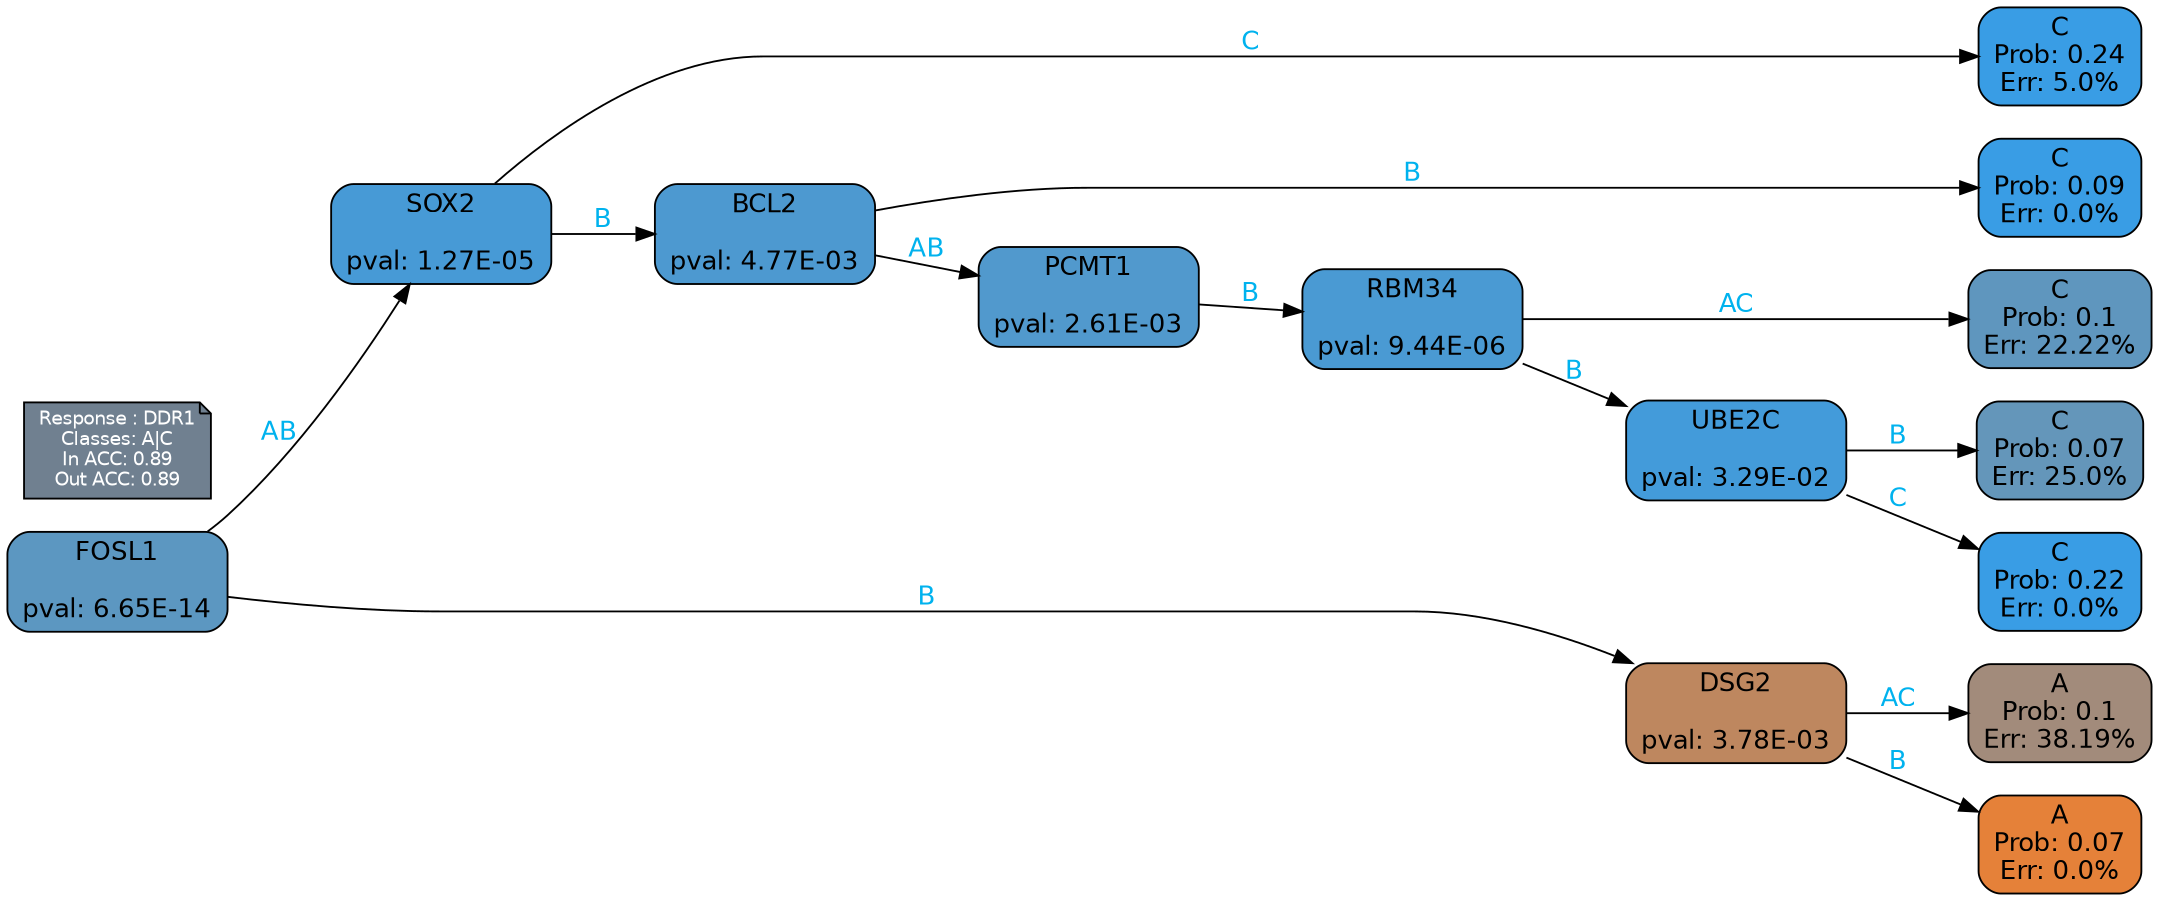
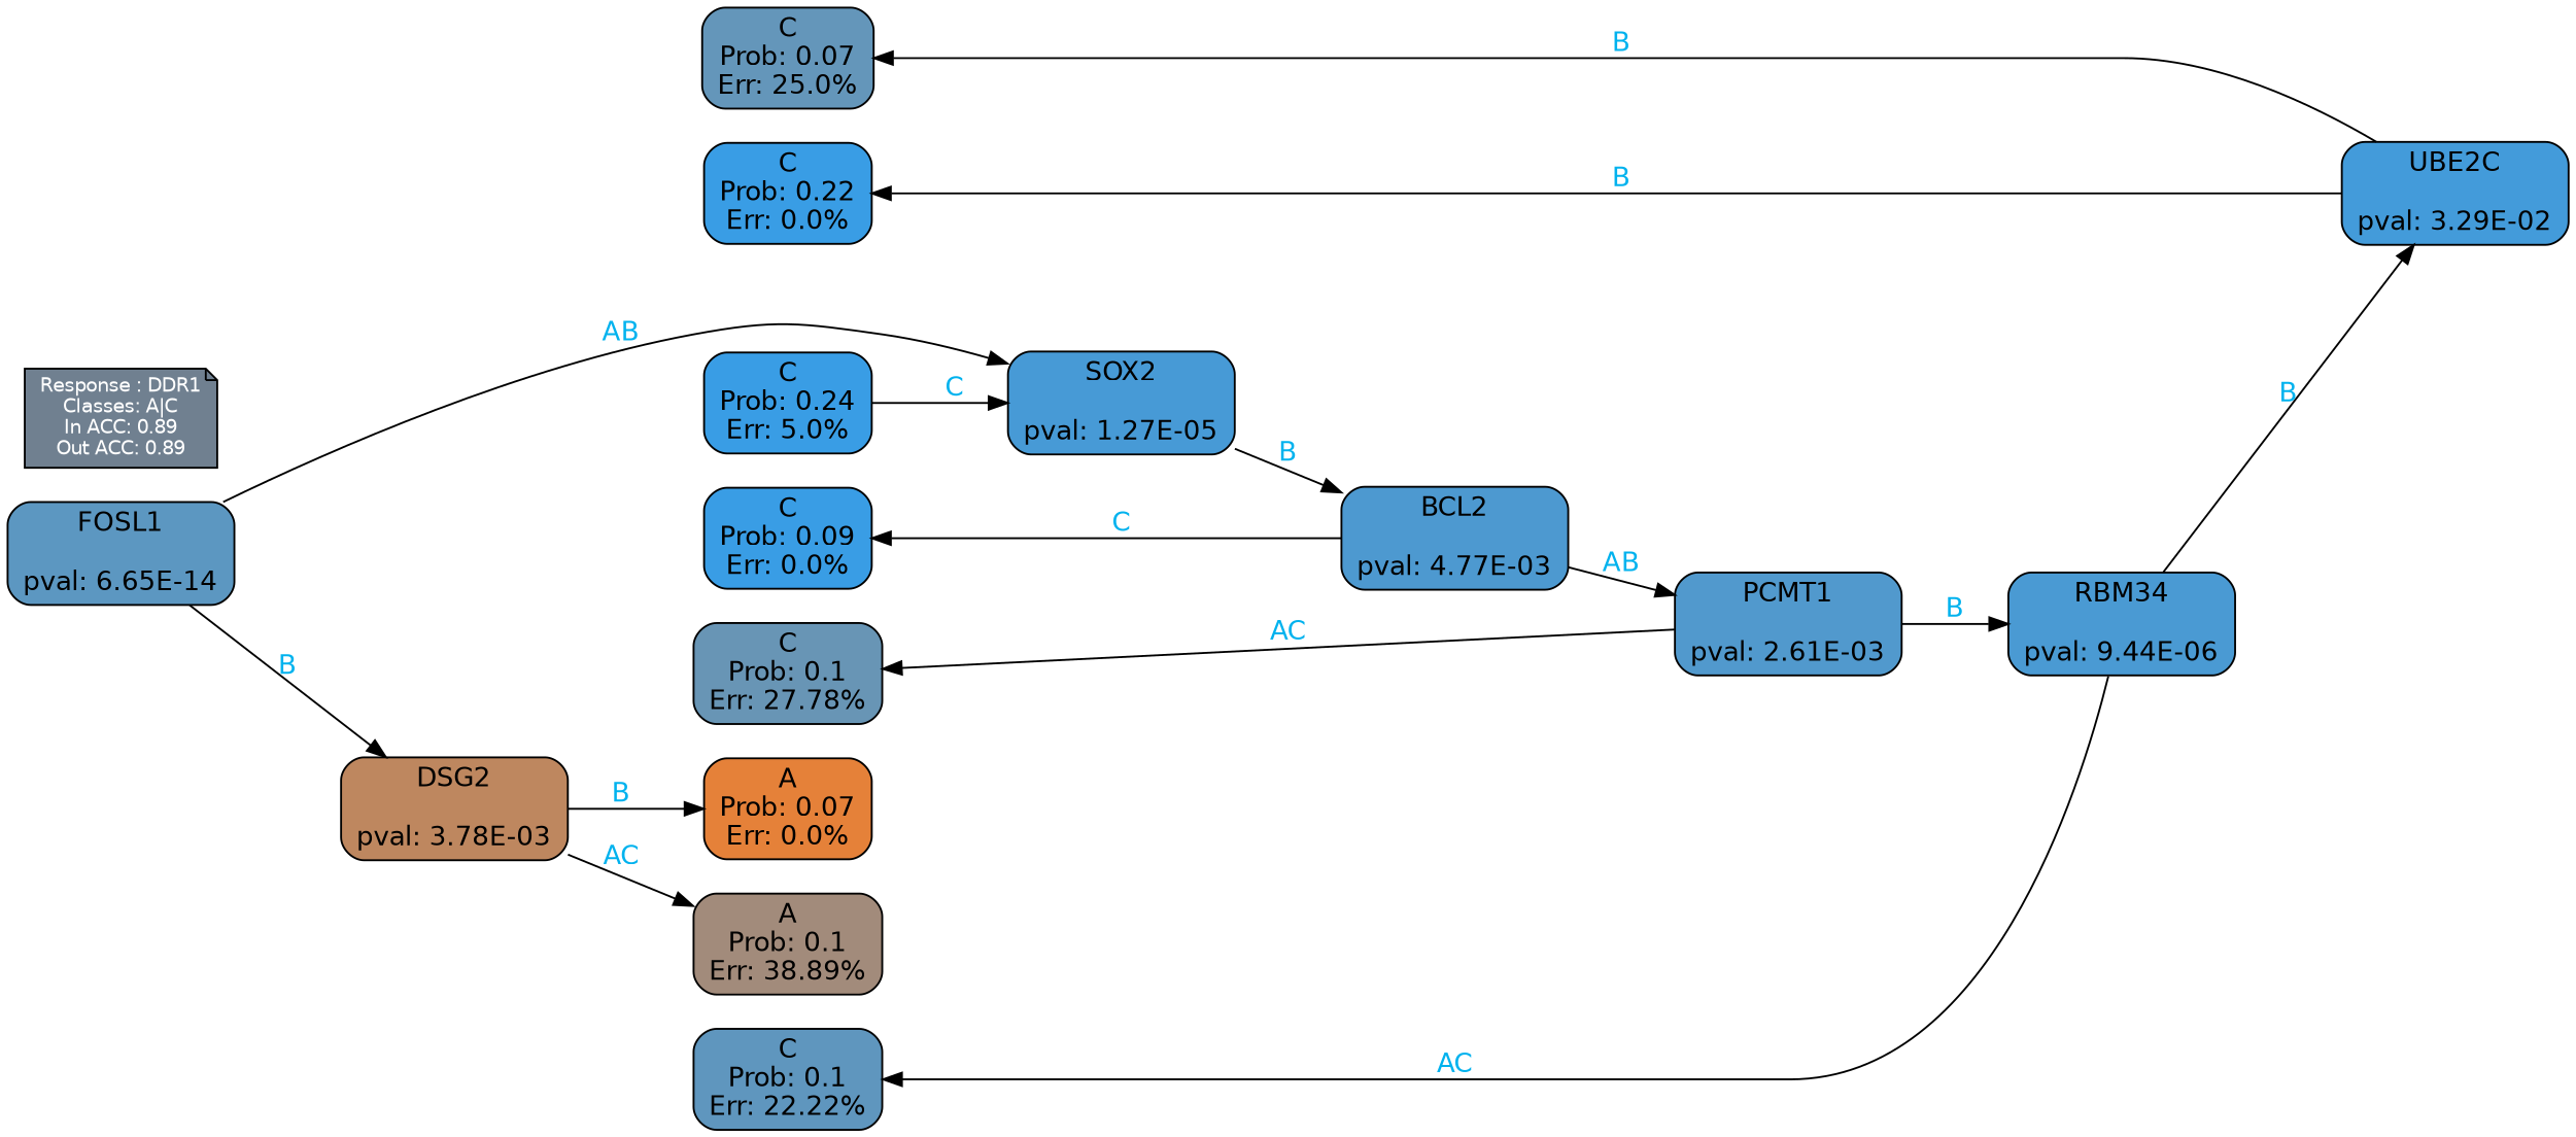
  digraph {
    rankdir=LR
    ranksep=equally
    splines=polylines
    node [color=black fillcolor="#399de5" fontname=helvetica shape=box style="filled, rounded"]
    edge [fontcolor=deepskyblue2 fontname=helvetica]
+   n1 [fillcolor="#6895b5" label="C\nProb: 0.1\nErr: 27.78%"]
    n2 [fillcolor="#5f96be" label="C\nProb: 0.1\nErr: 22.22%"]
    n3 [fillcolor="#6496ba" label="C\nProb: 0.07\nErr: 25.0%"]
    n4 [label="C\nProb: 0.22\nErr: 0.0%"]
    n5 [label="C\nProb: 0.09\nErr: 0.0%"]
    n6 [label="C\nProb: 0.24\nErr: 5.0%"]
-   n7 [fillcolor="#a28b7b" label="A\nProb: 0.1\nErr: 38.19%"]
+   n7 [fillcolor="#a28b7b" label="A\nProb: 0.1\nErr: 38.89%"]
    n8 [fillcolor="#e58139" label="A\nProb: 0.07\nErr: 0.0%"]
    n9 [align=left fillcolor=slategray fontcolor=white fontsize=10 label="Response : DDR1\nClasses: A|C\nIn ACC: 0.89\nOut ACC: 0.89\n" shape=note style=filled]
    n10 [fillcolor="#5c97c1" label="FOSL1\n\npval: 6.65E-14"]
    n11 [fillcolor="#479ad6" label="SOX2\n\npval: 1.27E-05"]
    n12 [fillcolor="#be875f" label="DSG2\n\npval: 3.78E-03"]
    n13 [fillcolor="#4d99d0" label="BCL2\n\npval: 4.77E-03"]
    n14 [fillcolor="#5199cd" label="PCMT1\n\npval: 2.61E-03"]
    n15 [fillcolor="#4a9ad3" label="RBM34\n\npval: 9.44E-06"]
    n16 [fillcolor="#439bda" label="UBE2C\n\npval: 3.29E-02"]
    subgraph sub_1 {
      rank=same
+     n1
      n2
      n3
      n4
      n5
      n6
      n7
      n8
    }
    subgraph sub_2 {
      rank=same
      n9
      n10
    }
    n10 -> n11 [label=AB]
    n10 -> n12 [label=B]
-   n11 -> n6 [label=C]
+   n6 -> n11 [label=C]
    n11 -> n13 [label=B]
    n12 -> n7 [label=AC]
    n12 -> n8 [label=B]
-   n13 -> n5 [label=B]
+   n13 -> n5 [label=C]
    n13 -> n14 [label=AB]
+   n14 -> n1 [label=AC]
    n14 -> n15 [label=B]
    n15 -> n2 [label=AC]
    n15 -> n16 [label=B]
    n16 -> n3 [label=B]
-   n16 -> n4 [label=C]
+   n16 -> n4 [label=B]
  }
